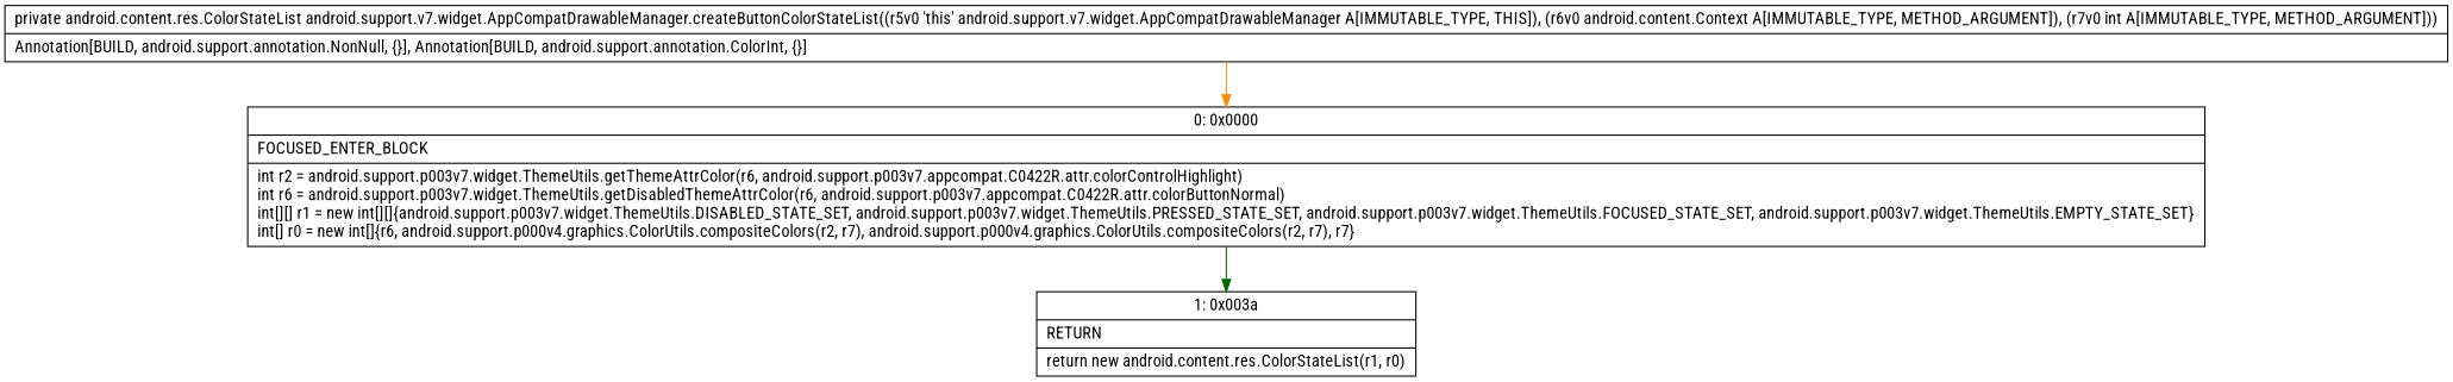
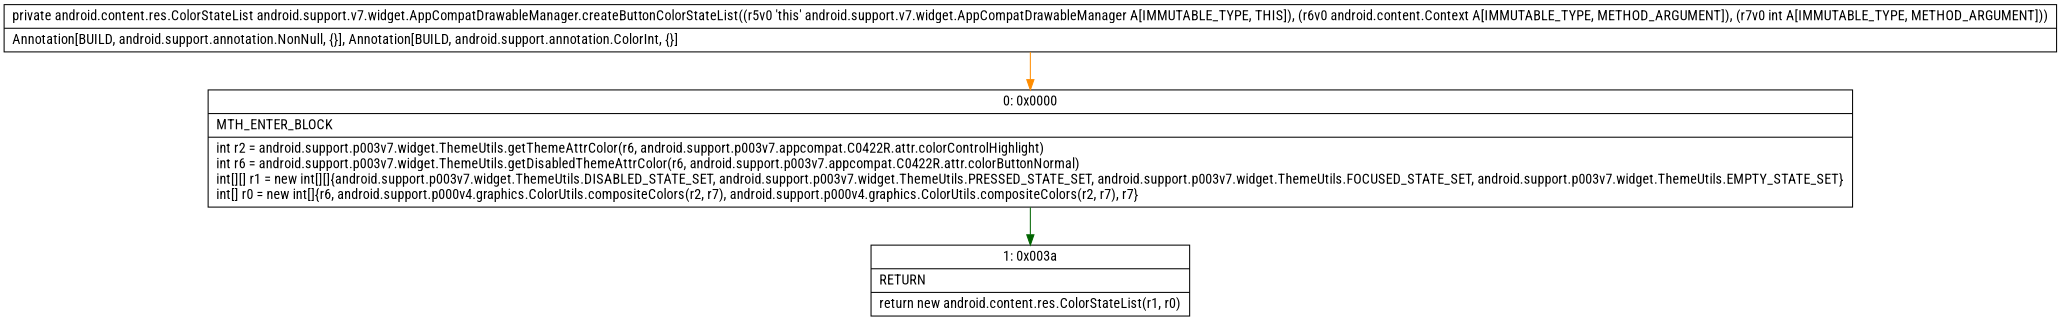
  digraph {
    fontname="Roboto Condensed"
    node [shape=record fontname="Roboto Condensed"]
    edge [arrowhead=normal fontname="Roboto Condensed"]
-   n1 [label="{0\:\ 0x0000|FOCUSED_ENTER_BLOCK\l|int r2 = android.support.p003v7.widget.ThemeUtils.getThemeAttrColor(r6, android.support.p003v7.appcompat.C0422R.attr.colorControlHighlight)\lint r6 = android.support.p003v7.widget.ThemeUtils.getDisabledThemeAttrColor(r6, android.support.p003v7.appcompat.C0422R.attr.colorButtonNormal)\lint[][] r1 = new int[][]\{android.support.p003v7.widget.ThemeUtils.DISABLED_STATE_SET, android.support.p003v7.widget.ThemeUtils.PRESSED_STATE_SET, android.support.p003v7.widget.ThemeUtils.FOCUSED_STATE_SET, android.support.p003v7.widget.ThemeUtils.EMPTY_STATE_SET\}\lint[] r0 = new int[]\{r6, android.support.p000v4.graphics.ColorUtils.compositeColors(r2, r7), android.support.p000v4.graphics.ColorUtils.compositeColors(r2, r7), r7\}\l}"]
+   n1 [label="{0\:\ 0x0000|MTH_ENTER_BLOCK\l|int r2 = android.support.p003v7.widget.ThemeUtils.getThemeAttrColor(r6, android.support.p003v7.appcompat.C0422R.attr.colorControlHighlight)\lint r6 = android.support.p003v7.widget.ThemeUtils.getDisabledThemeAttrColor(r6, android.support.p003v7.appcompat.C0422R.attr.colorButtonNormal)\lint[][] r1 = new int[][]\{android.support.p003v7.widget.ThemeUtils.DISABLED_STATE_SET, android.support.p003v7.widget.ThemeUtils.PRESSED_STATE_SET, android.support.p003v7.widget.ThemeUtils.FOCUSED_STATE_SET, android.support.p003v7.widget.ThemeUtils.EMPTY_STATE_SET\}\lint[] r0 = new int[]\{r6, android.support.p000v4.graphics.ColorUtils.compositeColors(r2, r7), android.support.p000v4.graphics.ColorUtils.compositeColors(r2, r7), r7\}\l}"]
    n2 [label="{1\:\ 0x003a|RETURN\l|return new android.content.res.ColorStateList(r1, r0)\l}"]
    n3 [label="{private android.content.res.ColorStateList android.support.v7.widget.AppCompatDrawableManager.createButtonColorStateList((r5v0 'this' android.support.v7.widget.AppCompatDrawableManager A[IMMUTABLE_TYPE, THIS]), (r6v0 android.content.Context A[IMMUTABLE_TYPE, METHOD_ARGUMENT]), (r7v0 int A[IMMUTABLE_TYPE, METHOD_ARGUMENT]))  | Annotation[BUILD, android.support.annotation.NonNull, \{\}], Annotation[BUILD, android.support.annotation.ColorInt, \{\}]\l}"]
    n1 -> n2 [color=darkgreen]
    n3 -> n1 [color=darkorange]
  }
